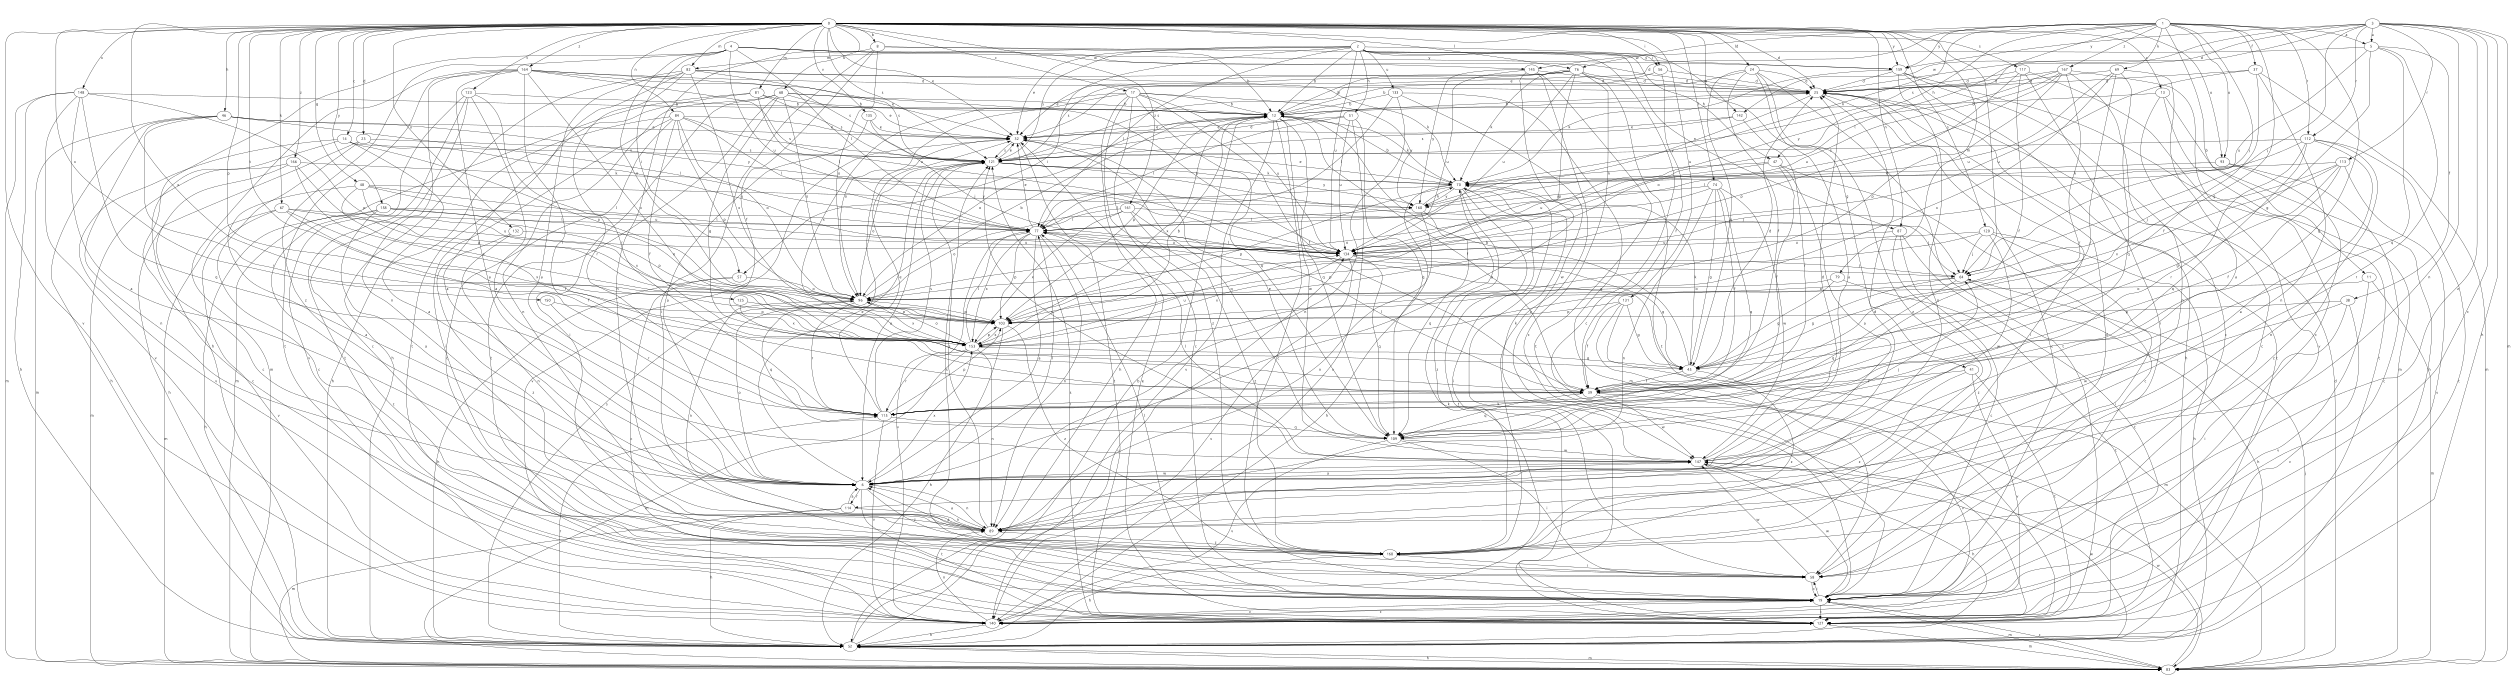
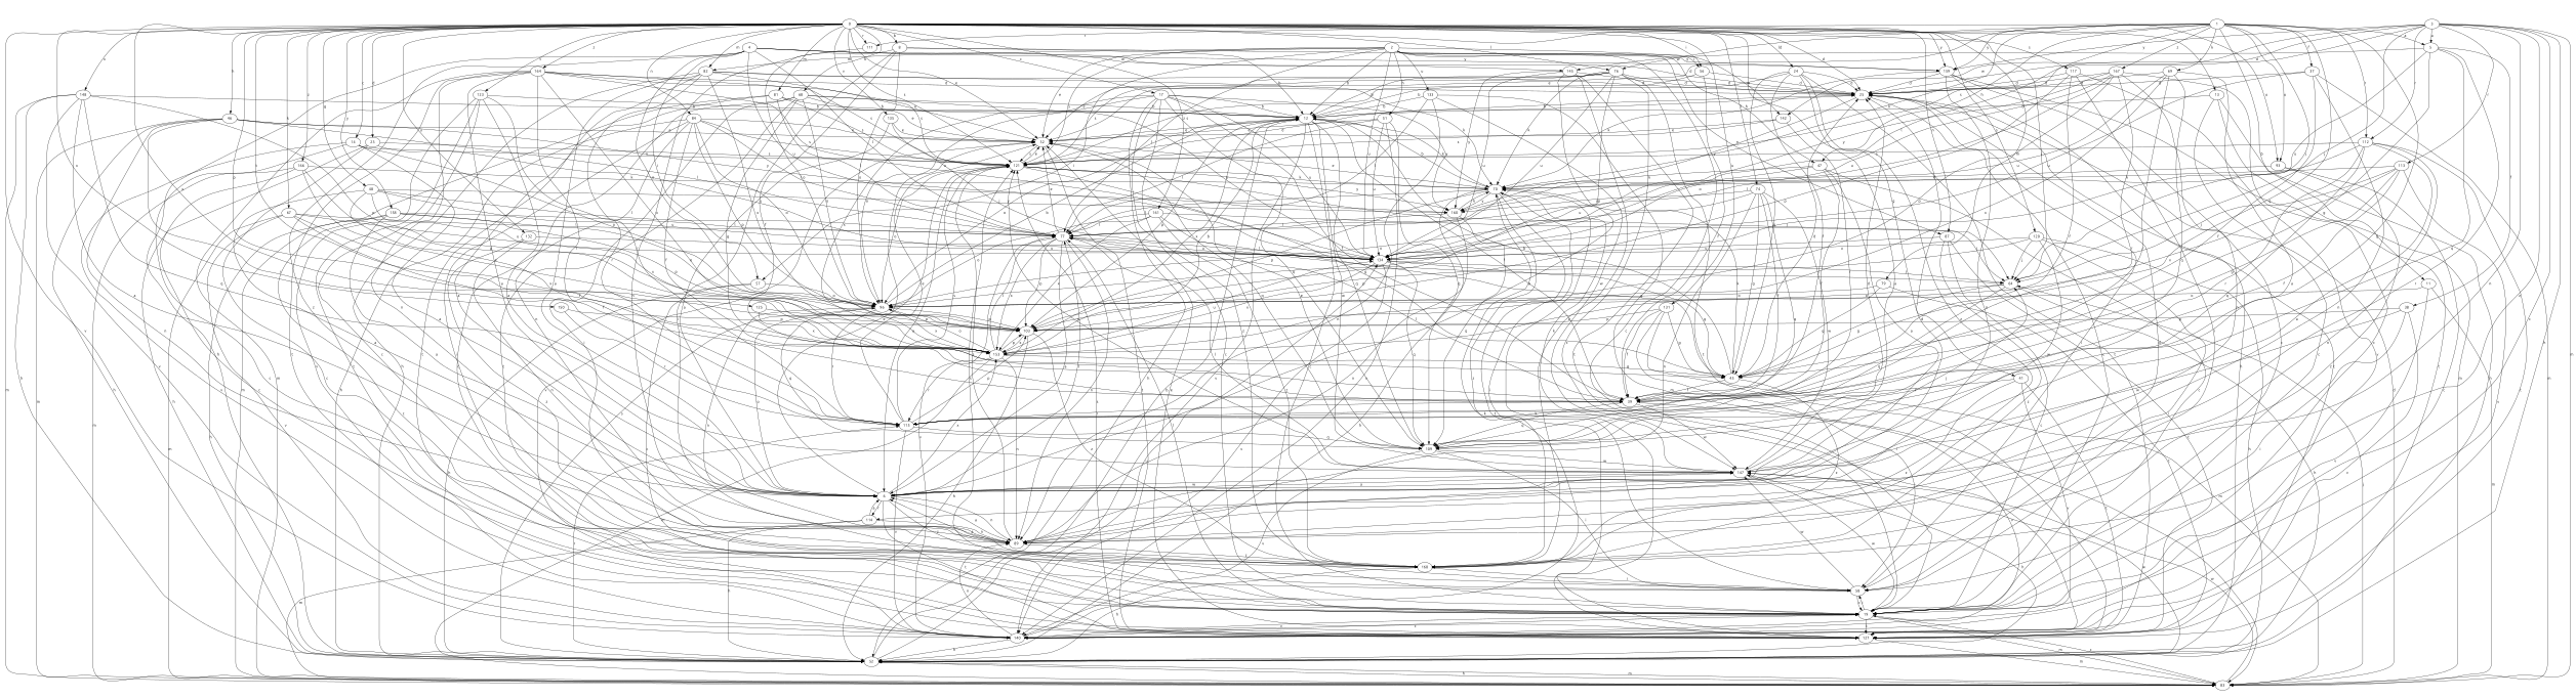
  strict digraph {
    fontname=Ubuntu
    node [fontname=Ubuntu]
    edge [fontname=Ubuntu]
    0
    8
    13
    14
    17
    23
    24
    25
    32
    41
    n11 [label=48]
    46
    56
    64
    67
    68
    74
    76
    79
    81
    82
    84
    87
    93
    103
+   111
    117
    120
    121
    123
    125
    131
    132
    135
    140
    148
    150
    153
    158
    159
    161
    164
    166
    12
    89
    96
    39
    58
    19
    52
    127
    6
    109
    134
    168
    160
    45
    77
    83
    115
    147
    70
    1
    5
    11
    37
    47
    69
    112
    167
    145
    38
    114
    2
    51
    57
    133
    142
    3
    113
    4
    0 -> 8 [label=b]
    0 -> 13 [label=c]
    0 -> 14 [label=c]
    0 -> 17 [label=c]
    0 -> 23 [label=d]
    0 -> 24 [label=d]
    0 -> 25 [label=d]
    0 -> 32 [label=e]
    0 -> 41 [label=g]
    0 -> n11 [label=g]
    0 -> 46 [label=h]
    0 -> 56 [label=i]
    0 -> 64 [label=j]
    0 -> 67 [label=k]
    0 -> 68 [label=k]
    0 -> 74 [label=l]
    0 -> 76 [label=l]
    0 -> 79 [label=m]
    0 -> 81 [label=m]
    0 -> 82 [label=m]
    0 -> 84 [label=n]
    0 -> 87 [label=n]
    0 -> 93 [label=o]
    0 -> 103 [label=p]
+   0 -> 111 [label=r]
    0 -> 117 [label=s]
    0 -> 120 [label=s]
    0 -> 121 [label=s]
    0 -> 123 [label=t]
    0 -> 125 [label=t]
    0 -> 131 [label=u]
    0 -> 132 [label=u]
    0 -> 135 [label=v]
    0 -> 140 [label=v]
    0 -> 148 [label=x]
    0 -> 150 [label=x]
    0 -> 153 [label=x]
    0 -> 158 [label=y]
    0 -> 159 [label=y]
    0 -> 161 [label=z]
    0 -> 164 [label=z]
    0 -> 166 [label=z]
    8 -> 159 [label=y]
    8 -> 12 [label=b]
    8 -> 89 [label=n]
    8 -> 96 [label=o]
    8 -> 39 [label=f]
    8 -> 58 [label=i]
    13 -> 12 [label=b]
    13 -> 19 [label=c]
    13 -> 52 [label=h]
    13 -> 127 [label=t]
    14 -> 121 [label=s]
    14 -> 140 [label=v]
    14 -> 96 [label=o]
    14 -> 19 [label=c]
    14 -> 6 [label=a]
    17 -> 153 [label=x]
    17 -> 12 [label=b]
    17 -> 96 [label=o]
    17 -> 39 [label=f]
    17 -> 19 [label=c]
    17 -> 52 [label=h]
    17 -> 109 [label=q]
    17 -> 134 [label=u]
    17 -> 168 [label=z]
    17 -> 160 [label=y]
    23 -> 121 [label=s]
    23 -> 19 [label=c]
    23 -> 52 [label=h]
    23 -> 134 [label=u]
    24 -> 25 [label=d]
    24 -> 12 [label=b]
    24 -> 39 [label=f]
    24 -> 127 [label=t]
    24 -> 6 [label=a]
    24 -> 168 [label=z]
    24 -> 45 [label=g]
    25 -> 12 [label=b]
    25 -> 58 [label=i]
    25 -> 19 [label=c]
    25 -> 127 [label=t]
    25 -> 160 [label=y]
    32 -> 121 [label=s]
    32 -> 140 [label=v]
    32 -> 127 [label=t]
    32 -> 109 [label=q]
    41 -> 140 [label=v]
    41 -> 39 [label=f]
    41 -> 127 [label=t]
    41 -> 168 [label=z]
    n11 -> 153 [label=x]
    n11 -> 39 [label=f]
    n11 -> 6 [label=a]
    n11 -> 134 [label=u]
    n11 -> 160 [label=y]
    n11 -> 77 [label=l]
    46 -> 32 [label=e]
    46 -> 89 [label=n]
    46 -> 52 [label=h]
    46 -> 160 [label=y]
    46 -> 77 [label=l]
    46 -> 83 [label=m]
    46 -> 115 [label=r]
    56 -> 25 [label=d]
    56 -> 121 [label=s]
    56 -> 39 [label=f]
    64 -> 96 [label=o]
    64 -> 52 [label=h]
    64 -> 109 [label=q]
    64 -> 45 [label=g]
    67 -> 140 [label=v]
    67 -> 153 [label=x]
    67 -> 39 [label=f]
    67 -> 134 [label=u]
    67 -> 77 [label=l]
    67 -> 83 [label=m]
    68 -> 32 [label=e]
    68 -> 12 [label=b]
    68 -> 89 [label=n]
    68 -> 96 [label=o]
    68 -> 58 [label=i]
    68 -> 127 [label=t]
    68 -> 134 [label=u]
    68 -> 45 [label=g]
    74 -> 89 [label=n]
    74 -> 96 [label=o]
    74 -> 39 [label=f]
    74 -> 109 [label=q]
    74 -> 160 [label=y]
    74 -> 45 [label=g]
    74 -> 147 [label=w]
    76 -> 25 [label=d]
    76 -> 32 [label=e]
    76 -> 103 [label=p]
    76 -> 121 [label=s]
    76 -> 12 [label=b]
    76 -> 19 [label=c]
    76 -> 127 [label=t]
    76 -> 134 [label=u]
    76 -> 70 [label=k]
    79 -> 96 [label=o]
    79 -> 127 [label=t]
    79 -> 45 [label=g]
    81 -> 121 [label=s]
    81 -> 12 [label=b]
    81 -> 6 [label=a]
    81 -> 77 [label=l]
    81 -> 83 [label=m]
    82 -> 25 [label=d]
    82 -> 121 [label=s]
    82 -> 153 [label=x]
    82 -> 52 [label=h]
    82 -> 127 [label=t]
    82 -> 6 [label=a]
    82 -> 115 [label=r]
    82 -> 70 [label=k]
    84 -> 32 [label=e]
    84 -> 103 [label=p]
    84 -> 121 [label=s]
    84 -> 96 [label=o]
    84 -> 39 [label=f]
    84 -> 58 [label=i]
    84 -> 19 [label=c]
    84 -> 52 [label=h]
    84 -> 77 [label=l]
    87 -> 19 [label=c]
    87 -> 127 [label=t]
    87 -> 134 [label=u]
    87 -> 168 [label=z]
    93 -> 19 [label=c]
    93 -> 168 [label=z]
    93 -> 70 [label=k]
    103 -> 153 [label=x]
    103 -> 52 [label=h]
    103 -> 168 [label=z]
+   111 -> 96 [label=o]
    117 -> 25 [label=d]
    117 -> 103 [label=p]
    117 -> 140 [label=v]
    117 -> 39 [label=f]
    117 -> 58 [label=i]
    120 -> 64 [label=j]
    120 -> 103 [label=p]
    120 -> 58 [label=i]
    120 -> 52 [label=h]
    120 -> 134 [label=u]
    120 -> 147 [label=w]
    121 -> 25 [label=d]
    121 -> 32 [label=e]
    121 -> 64 [label=j]
    121 -> 96 [label=o]
    121 -> 6 [label=a]
    121 -> 160 [label=y]
+   121 -> 45 [label=g]
    121 -> 70 [label=k]
    123 -> 140 [label=v]
    123 -> 12 [label=b]
    123 -> 19 [label=c]
    123 -> 127 [label=t]
    123 -> 6 [label=a]
    123 -> 115 [label=r]
    125 -> 103 [label=p]
    125 -> 153 [label=x]
    131 -> 103 [label=p]
    131 -> 39 [label=f]
    131 -> 58 [label=i]
    131 -> 45 [label=g]
    131 -> 83 [label=m]
    132 -> 89 [label=n]
    132 -> 134 [label=u]
    132 -> 168 [label=z]
    135 -> 32 [label=e]
    135 -> 64 [label=j]
    135 -> 6 [label=a]
    140 -> 89 [label=n]
    140 -> 19 [label=c]
    140 -> 52 [label=h]
    140 -> 70 [label=k]
    148 -> 103 [label=p]
    148 -> 140 [label=v]
    148 -> 12 [label=b]
    148 -> 52 [label=h]
    148 -> 6 [label=a]
    148 -> 83 [label=m]
    148 -> 147 [label=q]
    150 -> 103 [label=p]
    150 -> 115 [label=r]
    153 -> 103 [label=p]
    153 -> 12 [label=b]
    153 -> 89 [label=n]
    153 -> 96 [label=o]
    153 -> 134 [label=u]
    153 -> 45 [label=g]
    153 -> 77 [label=l]
    153 -> 83 [label=m]
    153 -> 115 [label=r]
    158 -> 103 [label=p]
    158 -> 96 [label=o]
    158 -> 19 [label=c]
    158 -> 52 [label=h]
    158 -> 6 [label=a]
    158 -> 77 [label=l]
    159 -> 25 [label=d]
    159 -> 89 [label=n]
    159 -> 19 [label=c]
    159 -> 52 [label=h]
    159 -> 83 [label=m]
    159 -> 70 [label=k]
    161 -> 64 [label=j]
    161 -> 153 [label=x]
    161 -> 96 [label=o]
    161 -> 168 [label=z]
    161 -> 45 [label=g]
    161 -> 77 [label=l]
    164 -> 25 [label=d]
    164 -> 32 [label=e]
    164 -> 121 [label=s]
    164 -> 153 [label=x]
    164 -> 89 [label=n]
    164 -> 127 [label=t]
    164 -> 6 [label=a]
    164 -> 134 [label=u]
    164 -> 83 [label=m]
    164 -> 115 [label=r]
    166 -> 103 [label=p]
    166 -> 153 [label=x]
    166 -> 19 [label=c]
    166 -> 83 [label=m]
    166 -> 70 [label=k]
    12 -> 32 [label=e]
    12 -> 103 [label=p]
    12 -> 140 [label=v]
    12 -> 153 [label=x]
    12 -> 96 [label=o]
    12 -> 39 [label=f]
    12 -> 19 [label=c]
    12 -> 109 [label=q]
    12 -> 147 [label=w]
    12 -> 70 [label=k]
    89 -> 25 [label=d]
    89 -> 121 [label=s]
    89 -> 6 [label=a]
    89 -> 168 [label=z]
    96 -> 103 [label=p]
    96 -> 153 [label=x]
    96 -> 12 [label=b]
    96 -> 89 [label=n]
    96 -> 109 [label=q]
    96 -> 115 [label=r]
    39 -> 140 [label=v]
    39 -> 109 [label=q]
    39 -> 77 [label=l]
    39 -> 115 [label=r]
    39 -> 147 [label=w]
    58 -> 25 [label=d]
    58 -> 121 [label=s]
    58 -> 19 [label=c]
    58 -> 147 [label=w]
    19 -> 140 [label=v]
    19 -> 58 [label=i]
    19 -> 127 [label=t]
    19 -> 77 [label=l]
    19 -> 83 [label=m]
    19 -> 147 [label=w]
    52 -> 121 [label=s]
    52 -> 12 [label=b]
    52 -> 134 [label=u]
    52 -> 83 [label=m]
    52 -> 115 [label=r]
    52 -> 147 [label=w]
    127 -> 32 [label=e]
    127 -> 121 [label=s]
    127 -> 83 [label=m]
    127 -> 70 [label=k]
    6 -> 32 [label=e]
    6 -> 153 [label=x]
    6 -> 89 [label=n]
    6 -> 96 [label=o]
    6 -> 127 [label=t]
    6 -> 168 [label=z]
    6 -> 77 [label=l]
    6 -> 147 [label=w]
    6 -> 114 [label=r]
    109 -> 32 [label=e]
    109 -> 140 [label=v]
    109 -> 58 [label=i]
    109 -> 147 [label=w]
    134 -> 64 [label=j]
    134 -> 140 [label=v]
    134 -> 153 [label=x]
    134 -> 109 [label=q]
    134 -> 45 [label=g]
    134 -> 77 [label=l]
    168 -> 58 [label=i]
    168 -> 52 [label=h]
    168 -> 6 [label=a]
    160 -> 89 [label=n]
    160 -> 109 [label=q]
    160 -> 77 [label=l]
    160 -> 70 [label=k]
    45 -> 25 [label=d]
    45 -> 12 [label=b]
    45 -> 39 [label=f]
    45 -> 168 [label=z]
    45 -> 70 [label=k]
    77 -> 32 [label=e]
    77 -> 103 [label=p]
    77 -> 140 [label=v]
    77 -> 153 [label=x]
    77 -> 89 [label=n]
    77 -> 6 [label=a]
    77 -> 134 [label=u]
    83 -> 25 [label=d]
    83 -> 64 [label=j]
    83 -> 19 [label=c]
    83 -> 52 [label=h]
    83 -> 147 [label=w]
    115 -> 32 [label=e]
    115 -> 103 [label=p]
    115 -> 121 [label=s]
    115 -> 140 [label=v]
    115 -> 109 [label=q]
    147 -> 25 [label=d]
    147 -> 64 [label=j]
    147 -> 121 [label=s]
    147 -> 52 [label=h]
    147 -> 6 [label=a]
    147 -> 77 [label=l]
    147 -> 70 [label=k]
    70 -> 32 [label=e]
    70 -> 103 [label=p]
    70 -> 12 [label=b]
    70 -> 58 [label=i]
    70 -> 52 [label=h]
    70 -> 127 [label=t]
    70 -> 168 [label=z]
    70 -> 160 [label=y]
    70 -> 77 [label=l]
    1 -> 32 [label=e]
    1 -> 64 [label=j]
    1 -> 76 [label=l]
    1 -> 93 [label=o]
+   1 -> 111 [label=r]
    1 -> 159 [label=y]
    1 -> 109 [label=q]
    1 -> 45 [label=g]
    1 -> 77 [label=l]
    1 -> 70 [label=k]
    1 -> 5 [label=a]
    1 -> 11 [label=b]
    1 -> 37 [label=f]
    1 -> 47 [label=h]
    1 -> 69 [label=k]
    1 -> 112 [label=r]
    1 -> 167 [label=z]
    5 -> 109 [label=q]
    5 -> 134 [label=u]
    5 -> 45 [label=g]
    5 -> 145 [label=w]
    5 -> 38 [label=f]
    5 -> 114 [label=r]
    11 -> 140 [label=v]
    11 -> 96 [label=o]
    11 -> 83 [label=m]
    37 -> 25 [label=d]
    37 -> 89 [label=n]
    37 -> 39 [label=f]
    37 -> 134 [label=u]
    37 -> 83 [label=m]
    47 -> 39 [label=f]
    47 -> 19 [label=c]
    47 -> 6 [label=a]
    47 -> 134 [label=u]
    47 -> 70 [label=k]
    69 -> 25 [label=d]
    69 -> 153 [label=x]
    69 -> 6 [label=a]
    69 -> 109 [label=q]
    69 -> 134 [label=u]
    69 -> 115 [label=r]
    112 -> 121 [label=s]
    112 -> 89 [label=n]
    112 -> 127 [label=t]
    112 -> 6 [label=a]
    112 -> 109 [label=q]
    112 -> 77 [label=l]
    112 -> 115 [label=r]
    167 -> 25 [label=d]
    167 -> 103 [label=p]
    167 -> 89 [label=n]
    167 -> 96 [label=o]
    167 -> 19 [label=c]
    167 -> 134 [label=u]
    167 -> 160 [label=y]
    167 -> 115 [label=r]
    145 -> 25 [label=d]
    145 -> 127 [label=t]
    145 -> 6 [label=a]
    145 -> 134 [label=u]
    145 -> 168 [label=z]
    145 -> 160 [label=y]
    38 -> 103 [label=p]
    38 -> 140 [label=v]
    38 -> 58 [label=i]
    38 -> 147 [label=w]
    114 -> 89 [label=n]
    114 -> 52 [label=h]
    114 -> 6 [label=a]
    114 -> 83 [label=m]
    2 -> 32 [label=e]
    2 -> 56 [label=i]
    2 -> 82 [label=m]
    2 -> 87 [label=n]
    2 -> 121 [label=s]
    2 -> 12 [label=b]
    2 -> 19 [label=c]
    2 -> 134 [label=u]
    2 -> 77 [label=l]
    2 -> 47 [label=h]
    2 -> 51 [label=h]
    2 -> 57 [label=i]
    2 -> 133 [label=u]
    2 -> 142 [label=w]
    51 -> 32 [label=e]
    51 -> 140 [label=v]
    51 -> 109 [label=q]
    51 -> 134 [label=u]
    51 -> 77 [label=l]
    57 -> 96 [label=o]
    57 -> 19 [label=c]
    57 -> 52 [label=h]
    133 -> 12 [label=b]
    133 -> 89 [label=n]
    133 -> 77 [label=l]
    133 -> 83 [label=m]
    133 -> 147 [label=w]
    142 -> 32 [label=e]
    142 -> 121 [label=s]
    142 -> 115 [label=r]
    3 -> 25 [label=d]
    3 -> 64 [label=j]
    3 -> 121 [label=s]
    3 -> 159 [label=y]
    3 -> 89 [label=n]
    3 -> 19 [label=c]
    3 -> 52 [label=h]
    3 -> 168 [label=z]
    3 -> 83 [label=m]
    3 -> 5 [label=a]
    3 -> 112 [label=r]
    3 -> 142 [label=w]
    3 -> 113 [label=r]
    113 -> 64 [label=j]
    113 -> 140 [label=v]
    113 -> 153 [label=x]
    113 -> 39 [label=f]
    113 -> 45 [label=g]
    113 -> 70 [label=k]
    4 -> 25 [label=d]
    4 -> 159 [label=y]
    4 -> 96 [label=o]
    4 -> 52 [label=h]
    4 -> 134 [label=u]
    4 -> 168 [label=z]
    4 -> 77 [label=l]
    4 -> 145 [label=w]
    4 -> 57 [label=i]
  }
